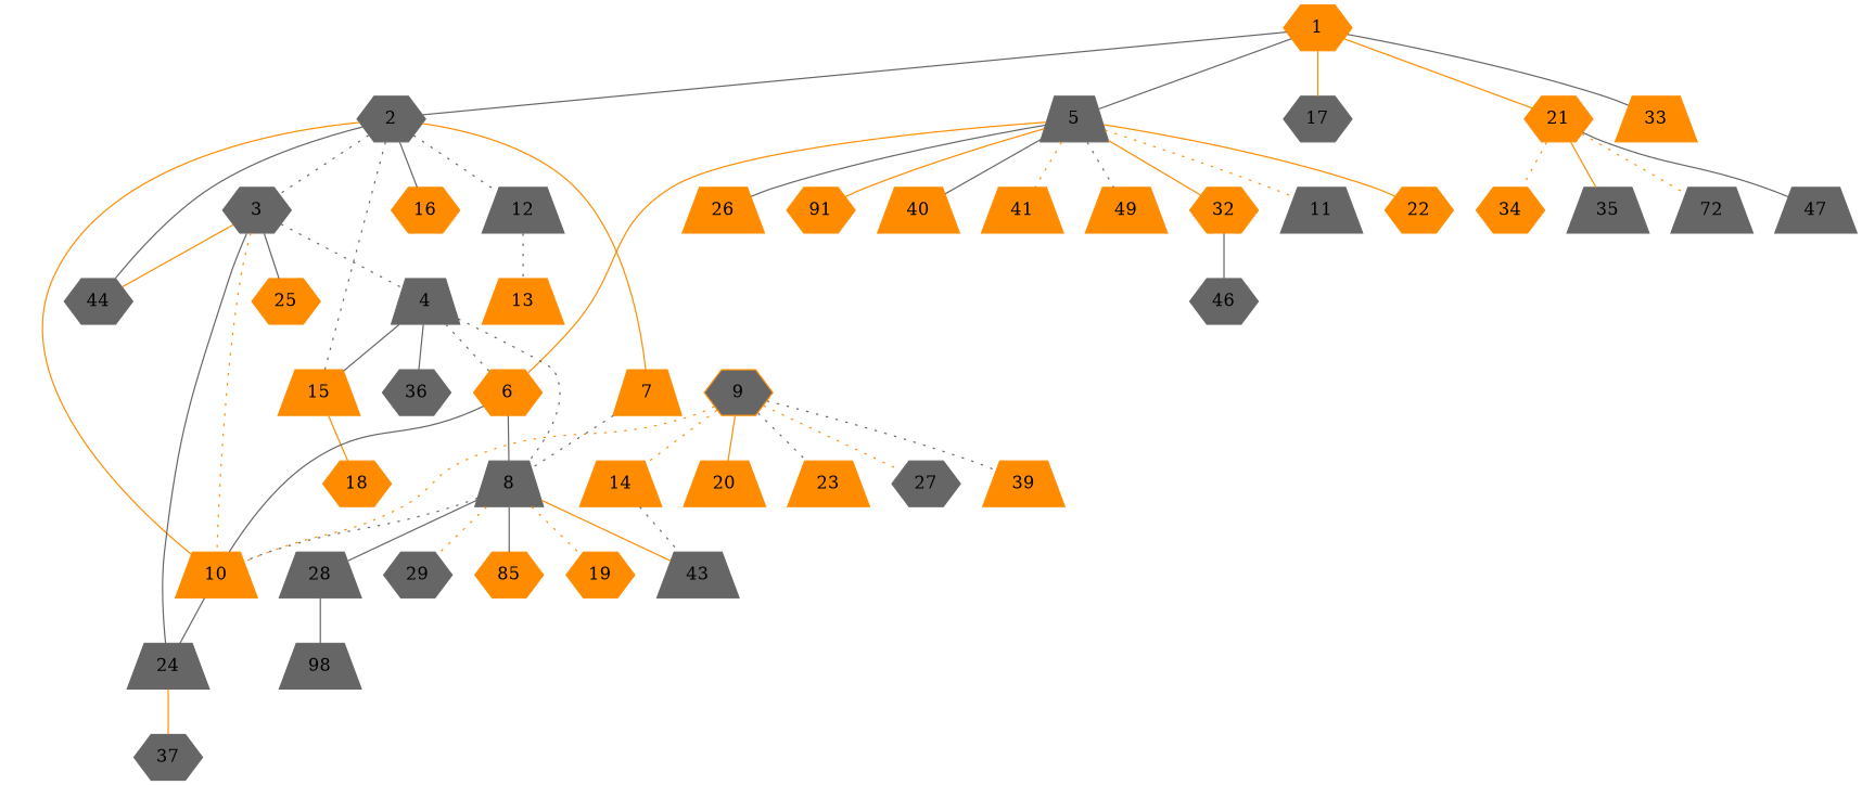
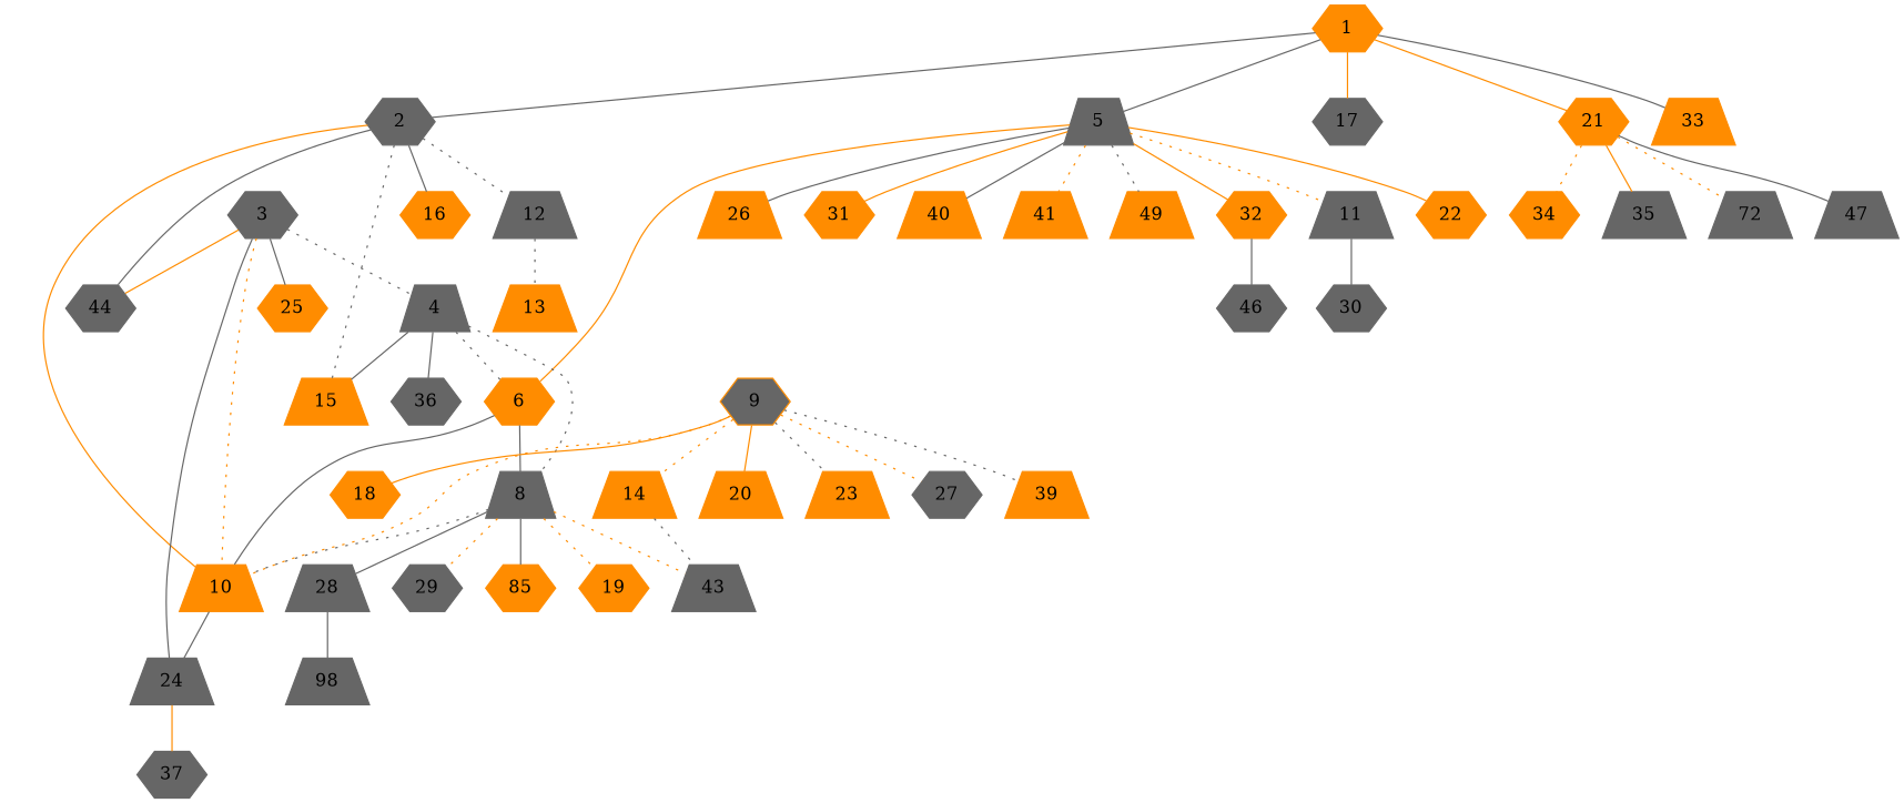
  graph {
    node [color=darkorange shape=trapezium style=filled]
    edge [color=gray40 style=solid]
    1 [shape=hexagon]
    2 [color=gray40 shape=hexagon]
    5 [color=gray40]
    17 [color=gray40 shape=hexagon]
    21 [shape=hexagon]
    33
    3 [color=gray40 shape=hexagon]
-   7
    10
    12 [color=gray40]
    15
    16 [shape=hexagon]
    44 [color=gray40 shape=hexagon]
    6 [shape=hexagon]
    11 [color=gray40]
    22 [shape=hexagon]
    26
-   31 [shape=hexagon label=91]
+   31 [shape=hexagon]
    32 [shape=hexagon]
    40
    41
    49
    34 [shape=hexagon]
    35 [color=gray40]
    n25 [color=gray40 label=72]
    47 [color=gray40]
    4 [color=gray40]
    24 [color=gray40]
    25 [shape=hexagon]
    8 [color=gray40]
    13
    36 [color=gray40 shape=hexagon]
    37 [color=gray40 shape=hexagon]
    19 [shape=hexagon]
    28 [color=gray40]
    29 [color=gray40 shape=hexagon]
    43 [color=gray40]
    n38 [label=85 shape=hexagon]
+   30 [color=gray40 shape=hexagon]
    46 [color=gray40 shape=hexagon]
    n41 [color=gray40 label=98]
    9 [fillcolor=gray40 shape=hexagon]
    14
    18 [shape=hexagon]
    20
    23
    27 [color=gray40 shape=hexagon]
    39
    1 -- 2
    1 -- 5
    1 -- 17 [color=darkorange]
    1 -- 21 [color=darkorange]
    1 -- 33
-   2 -- 3 [style=dotted]
-   2 -- 7 [color=darkorange]
    2 -- 10 [color=darkorange]
    2 -- 12 [style=dotted]
    2 -- 15 [style=dotted]
    2 -- 16
    2 -- 44
    5 -- 6 [color=darkorange]
    5 -- 11 [color=darkorange style=dotted]
    5 -- 22 [color=darkorange]
    5 -- 26
    5 -- 31 [color=darkorange]
    5 -- 32 [color=darkorange]
    5 -- 40
    5 -- 41 [color=darkorange style=dotted]
    5 -- 49 [style=dotted]
    21 -- 34 [color=darkorange style=dotted]
    21 -- 35 [color=darkorange]
    21 -- n25 [color=darkorange style=dotted]
    21 -- 47
    3 -- 10 [color=darkorange style=dotted]
    3 -- 44 [color=darkorange]
    3 -- 4 [style=dotted]
    3 -- 24
    3 -- 25
-   7 -- 8 [style=dotted]
    10 -- 24
    12 -- 13 [style=dotted]
    6 -- 10
    6 -- 8
+   11 -- 30
    32 -- 46
    4 -- 15
    4 -- 6 [style=dotted]
    4 -- 8 [style=dotted]
    4 -- 36
    24 -- 37 [color=darkorange]
    8 -- 10 [style=dotted]
    8 -- 19 [color=darkorange style=dotted]
    8 -- 28
    8 -- 29 [color=darkorange style=dotted]
-   8 -- 43 [color=darkorange]
+   8 -- 43 [color=darkorange style=dotted]
    8 -- n38
    28 -- n41
    9 -- 10 [color=darkorange style=dotted]
    9 -- 14 [color=darkorange style=dotted]
-   15 -- 18 [color=darkorange]
+   9 -- 18 [color=darkorange]
    9 -- 20 [color=darkorange]
    9 -- 23 [style=dotted]
    9 -- 27 [color=darkorange style=dotted]
    9 -- 39 [style=dotted]
    14 -- 43 [style=dotted]
  }
